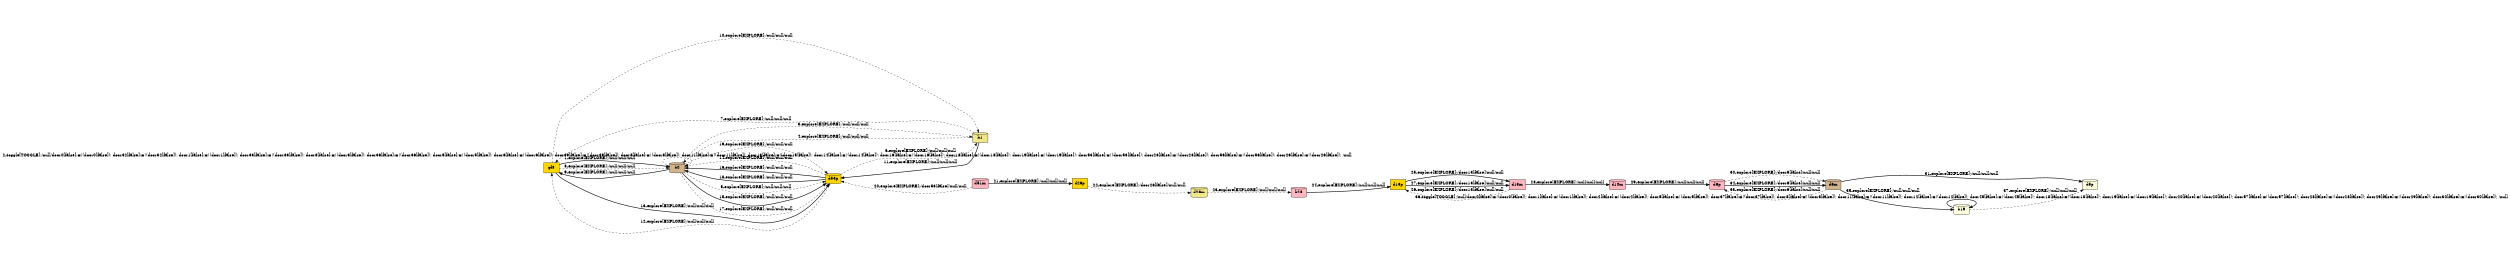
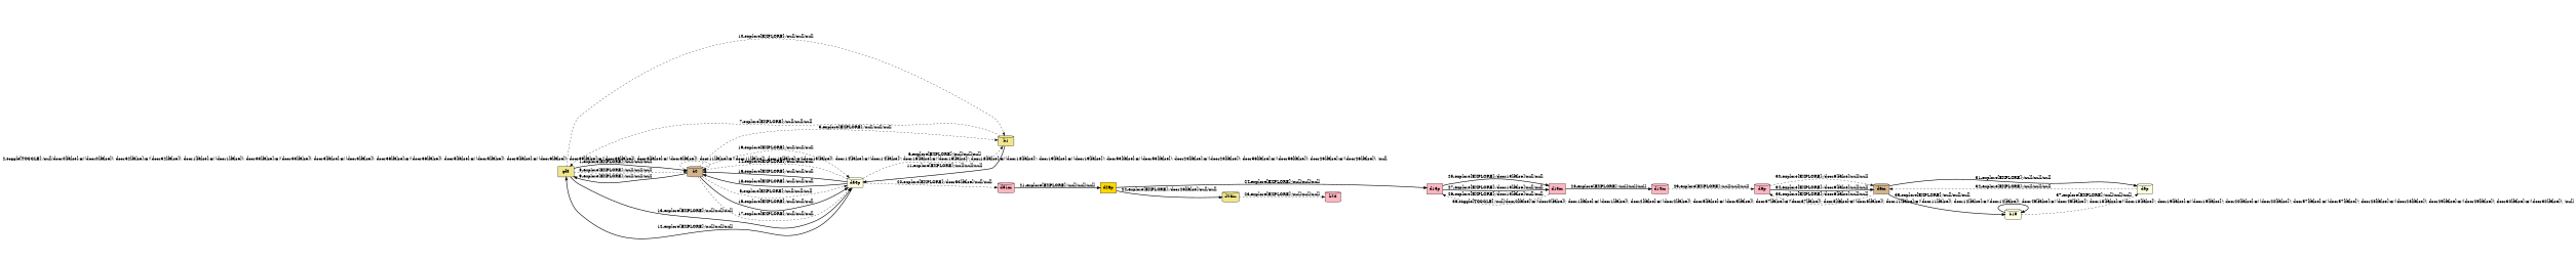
  digraph {
    rankdir=LR
    node [fillcolor=lightpink shape=cylinder style=filled]
    edge [style=dashed]
-   gf8 [fillcolor=gold shape=box]
+   gf8 [fillcolor=khaki shape=box]
    b0 [fillcolor=tan]
    b1 [fillcolor=khaki]
-   d53p [fillcolor=gold]
+   d53p [fillcolor=lightyellow]
    n5 [label=d51m]
    d26p [fillcolor=gold shape=box]
    d26m [fillcolor=khaki]
    b23
-   d13p [fillcolor=gold shape=box]
+   d13p [shape=box]
    d13m [shape=box]
    d10m
    d6p
    d6m [fillcolor=tan]
    d5p [fillcolor=lightyellow]
    n15 [fillcolor=lightyellow label=b19]
    gf8 -> b0 [label="1-explore[EXPLORE];/null/null/null" style=bold]
    gf8 -> b0 [label="8-explore[EXPLORE];/null/null/null"]
    gf8 -> b1 [label="10-explore[EXPLORE];/null/null/null"]
    gf8 -> d53p [label="13-explore[EXPLORE];/null/null/null" style=bold]
    b0 -> gf8 [label="9-explore[EXPLORE];/null/null/null" style=bold]
    b0 -> b0 [label="2-toggle[TOGGLE];/null/door0[false]:=!(door0[false]); door32[false]:=!(door32[false]); door1[false]:=!(door1[false]); door33[false]:=!(door33[false]); door3[false]:=!(door3[false]); door36[false]:=!(door36[false]); door5[false]:=!(door5[false]); door6[false]:=!(door6[false]); door39[false]:=!(door39[false]); door8[false]:=!(door8[false]); door11[false]:=!(door11[false]); door13[false]:=!(door13[false]); door14[false]:=!(door14[false]); door16[false]:=!(door16[false]); door18[false]:=!(door18[false]); door19[false]:=!(door19[false]); door53[false]:=!(door53[false]); door23[false]:=!(door23[false]); door56[false]:=!(door56[false]); door26[false]:=!(door26[false]); /null"]
    b0 -> b1 [label="3-explore[EXPLORE];/null/null/null"]
    b0 -> d53p [label="5-explore[EXPLORE];/null/null/null"]
    b0 -> d53p [label="15-explore[EXPLORE];/null/null/null" style=bold]
    b0 -> d53p [label="17-explore[EXPLORE];/null/null/null"]
    b0 -> d53p [label="19-explore[EXPLORE];/null/null/null"]
    b1 -> gf8 [label="7-explore[EXPLORE];/null/null/null"]
-   b1 -> b0 [label="4-explore[EXPLORE];/null/null/null"]
    b1 -> d53p [label="11-explore[EXPLORE];/null/null/null" style=bold]
-   d53p -> gf8 [label="12-explore[EXPLORE];/null/null/null"]
+   d53p -> gf8 [label="12-explore[EXPLORE];/null/null/null" style=bold]
    d53p -> b0 [label="14-explore[EXPLORE];/null/null/null"]
    d53p -> b0 [label="16-explore[EXPLORE];/null/null/null" style=bold]
    d53p -> b0 [label="18-explore[EXPLORE];/null/null/null" style=bold]
    d53p -> b1 [label="6-explore[EXPLORE];/null/null/null"]
-   n5 -> d53p [label="20-explore[EXPLORE];/door53[false]/null/null"]
+   d53p -> n5 [label="20-explore[EXPLORE];/door53[false]/null/null"]
    n5 -> d26p [label="21-explore[EXPLORE];/null/null/null" style=bold]
-   d26p -> d26m [label="22-explore[EXPLORE];/door26[false]/null/null"]
+   d26p -> d26m [label="22-explore[EXPLORE];/door26[false]/null/null" style=bold]
    d26m -> b23 [label="23-explore[EXPLORE];/null/null/null"]
-   b23 -> d13p [label="24-explore[EXPLORE];/null/null/null" style=bold]
+   d26p -> d13p [label="24-explore[EXPLORE];/null/null/null" style=bold]
    d13p -> d13m [label="25-explore[EXPLORE];/door13[false]/null/null" style=bold]
    d13p -> d13m [label="27-explore[EXPLORE];/door13[false]/null/null" style=bold]
    d13m -> d13p [label="26-explore[EXPLORE];/door13[false]/null/null"]
    d13m -> d10m [label="28-explore[EXPLORE];/null/null/null" style=bold]
-   d10m -> d6p [label="29-explore[EXPLORE];/null/null/null" style=bold]
+   d10m -> d6p [label="29-explore[EXPLORE];/null/null/null"]
    d6p -> d6m [label="30-explore[EXPLORE];/door6[false]/null/null"]
    d6p -> d6m [label="34-explore[EXPLORE];/door6[false]/null/null" style=bold]
    d6m -> d6p [label="33-explore[EXPLORE];/door6[false]/null/null"]
    d6m -> d5p [label="31-explore[EXPLORE];/null/null/null" style=bold]
    d6m -> n15 [label="35-explore[EXPLORE];/null/null/null" style=bold]
+   d5p -> d6m [label="32-explore[EXPLORE];/null/null/null"]
    n15 -> d5p [label="37-explore[EXPLORE];/null/null/null"]
    n15 -> n15 [label="36-toggle[TOGGLE];/null/door0[false]:=!(door0[false]); door1[false]:=!(door1[false]); door2[false]:=!(door2[false]); door5[false]:=!(door5[false]); door37[false]:=!(door37[false]); door8[false]:=!(door8[false]); door11[false]:=!(door11[false]); door12[false]:=!(door12[false]); door45[false]:=!(door45[false]); door18[false]:=!(door18[false]); door19[false]:=!(door19[false]); door20[false]:=!(door20[false]); door57[false]:=!(door57[false]); door28[false]:=!(door28[false]); door29[false]:=!(door29[false]); door30[false]:=!(door30[false]); /null" style=bold]
  }
